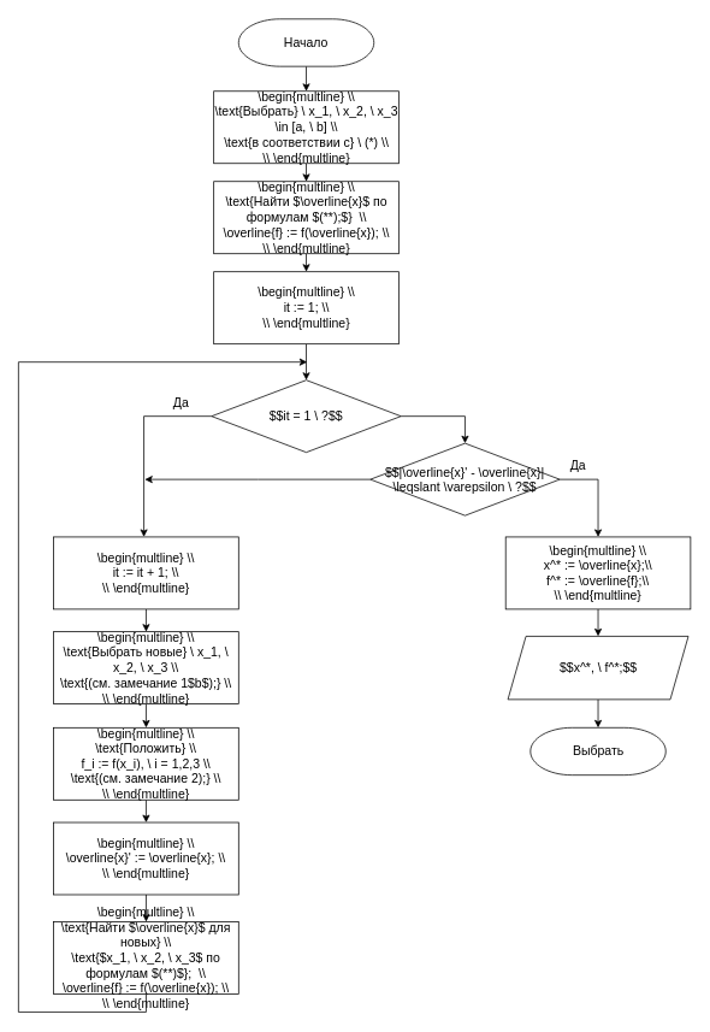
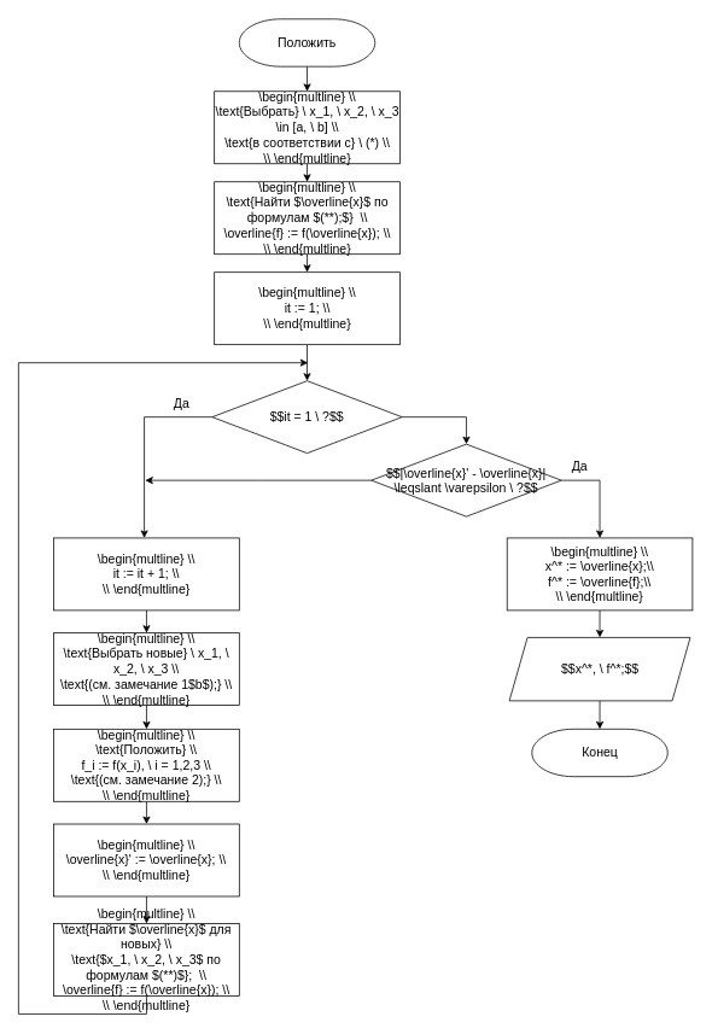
  <mxCell id="0" />
  <mxCell id="1" parent="0" />
  <mxCell id="2" style="edgeStyle=orthogonalEdgeStyle;rounded=0;html=1;entryX=0.5;entryY=0;entryDx=0;entryDy=0;fontSize=14;endArrow=classic;endFill=1;" parent="1" source="3" target="11" edge="1"><mxGeometry relative="1" as="geometry"><mxPoint x="339" y="100" as="targetPoint" /></mxGeometry></mxCell>
- <mxCell id="3" value="&lt;font style=&quot;font-size: 14px;&quot;&gt;Начало&lt;/font&gt;" style="strokeWidth=1;html=1;shape=mxgraph.flowchart.terminator;whiteSpace=wrap;strokeColor=default;gradientColor=none;" parent="1" vertex="1"><mxGeometry x="264" y="20" width="150" height="52.5" as="geometry" /></mxCell>
- <mxCell id="4" value="&lt;font style=&quot;font-size: 14px;&quot;&gt;Выбрать&lt;/font&gt;" style="strokeWidth=1;html=1;shape=mxgraph.flowchart.terminator;whiteSpace=wrap;strokeColor=default;gradientColor=none;" parent="1" vertex="1"><mxGeometry x="587.5" y="805" width="150" height="52.5" as="geometry" /></mxCell>
+ <mxCell id="3" value="&lt;font style=&quot;font-size: 14px;&quot;&gt;Положить&lt;/font&gt;" style="strokeWidth=1;html=1;shape=mxgraph.flowchart.terminator;whiteSpace=wrap;strokeColor=default;gradientColor=none;" parent="1" vertex="1"><mxGeometry x="264" y="20" width="150" height="52.5" as="geometry" /></mxCell>
+ <mxCell id="4" value="&lt;font style=&quot;font-size: 14px;&quot;&gt;Конец&lt;/font&gt;" style="strokeWidth=1;html=1;shape=mxgraph.flowchart.terminator;whiteSpace=wrap;strokeColor=default;gradientColor=none;" parent="1" vertex="1"><mxGeometry x="587.5" y="805" width="150" height="52.5" as="geometry" /></mxCell>
  <mxCell id="5" style="edgeStyle=orthogonalEdgeStyle;rounded=0;html=1;exitX=0.5;exitY=1;exitDx=0;exitDy=0;endArrow=classic;endFill=1;" parent="1" source="6" target="4" edge="1"><mxGeometry relative="1" as="geometry" /></mxCell>
  <mxCell id="6" value="&lt;font style=&quot;font-size: 14px;&quot;&gt;$$x^*, \ f^*;$$&lt;/font&gt;" style="shape=parallelogram;perimeter=parallelogramPerimeter;whiteSpace=wrap;html=1;fixedSize=1;" parent="1" vertex="1"><mxGeometry x="562.5" y="703.75" width="200" height="70" as="geometry" /></mxCell>
  <mxCell id="7" style="edgeStyle=none;html=1;exitX=0.5;exitY=1;exitDx=0;exitDy=0;entryX=0.5;entryY=0;entryDx=0;entryDy=0;" parent="1" source="8" target="6" edge="1"><mxGeometry relative="1" as="geometry" /></mxCell>
  <mxCell id="8" value="&lt;font style=&quot;font-size: 14px;&quot;&gt;\begin{multline} \\&lt;br&gt;x^* := \overline{x};\\&lt;br&gt;f^* := \overline{f};\\&lt;br&gt;\\ \end{multline}&lt;/font&gt;" style="rounded=0;whiteSpace=wrap;html=1;strokeColor=default;strokeWidth=1;fontSize=12;gradientColor=none;" parent="1" vertex="1"><mxGeometry x="560" y="593.75" width="205" height="80" as="geometry" /></mxCell>
  <mxCell id="9" value="&lt;font style=&quot;font-size: 14px;&quot;&gt;Да&lt;/font&gt;" style="text;html=1;align=center;verticalAlign=middle;resizable=0;points=[];autosize=1;strokeColor=none;fillColor=none;" parent="1" vertex="1"><mxGeometry x="180" y="430" width="40" height="30" as="geometry" /></mxCell>
  <mxCell id="10" style="edgeStyle=none;html=1;exitX=0.5;exitY=1;exitDx=0;exitDy=0;entryX=0.5;entryY=0;entryDx=0;entryDy=0;" edge="1" parent="1" source="11" target="13"><mxGeometry relative="1" as="geometry" /></mxCell>
  <mxCell id="11" value="&lt;font style=&quot;font-size: 14px;&quot;&gt;\begin{multline} \\&lt;br&gt;\text{Выбрать} \ x_1, \ x_2, \ x_3 \in [a, \ b] \\&lt;br&gt;\text{в соответствии с} \ (*) \\&lt;br&gt;\\ \end{multline}&lt;/font&gt;" style="rounded=0;whiteSpace=wrap;html=1;strokeColor=default;strokeWidth=1;fontSize=12;gradientColor=none;" vertex="1" parent="1"><mxGeometry x="236.5" y="100" width="205" height="80" as="geometry" /></mxCell>
  <mxCell id="12" style="edgeStyle=none;html=1;exitX=0.5;exitY=1;exitDx=0;exitDy=0;" edge="1" parent="1" source="13" target="15"><mxGeometry relative="1" as="geometry" /></mxCell>
  <mxCell id="13" value="&lt;font style=&quot;font-size: 14px;&quot;&gt;\begin{multline} \\&lt;br&gt;\text{Найти $\overline{x}$ по формулам $(**);$}&amp;nbsp; \\&lt;br&gt;\overline{f} := f(\overline{x}); \\&lt;br&gt;\\ \end{multline}&lt;/font&gt;" style="rounded=0;whiteSpace=wrap;html=1;strokeColor=default;strokeWidth=1;fontSize=12;gradientColor=none;" vertex="1" parent="1"><mxGeometry x="236.5" y="200" width="205" height="80" as="geometry" /></mxCell>
  <mxCell id="14" style="edgeStyle=none;html=1;exitX=0.5;exitY=1;exitDx=0;exitDy=0;entryX=0.5;entryY=0;entryDx=0;entryDy=0;" edge="1" parent="1" source="15" target="18"><mxGeometry relative="1" as="geometry" /></mxCell>
  <mxCell id="15" value="&lt;font style=&quot;font-size: 14px;&quot;&gt;\begin{multline} \\&lt;br&gt;it := 1; \\&lt;br&gt;\\ \end{multline}&lt;/font&gt;" style="rounded=0;whiteSpace=wrap;html=1;strokeColor=default;strokeWidth=1;fontSize=12;gradientColor=none;" vertex="1" parent="1"><mxGeometry x="236.5" y="300" width="205" height="80" as="geometry" /></mxCell>
  <mxCell id="16" style="edgeStyle=orthogonalEdgeStyle;html=1;exitX=1;exitY=0.5;exitDx=0;exitDy=0;entryX=0.5;entryY=0;entryDx=0;entryDy=0;rounded=0;" edge="1" parent="1" source="18" target="21"><mxGeometry relative="1" as="geometry"><mxPoint x="424" y="450" as="sourcePoint" /><Array as="points"><mxPoint x="515" y="460" /></Array></mxGeometry></mxCell>
  <mxCell id="17" style="edgeStyle=orthogonalEdgeStyle;rounded=0;html=1;exitX=0;exitY=0.5;exitDx=0;exitDy=0;" edge="1" parent="1" source="18" target="23"><mxGeometry relative="1" as="geometry"><mxPoint x="253" y="450" as="sourcePoint" /><Array as="points"><mxPoint x="159" y="460" /></Array></mxGeometry></mxCell>
  <mxCell id="18" value="&lt;font style=&quot;font-size: 14px;&quot;&gt;$$it = 1 \ ?$$&lt;/font&gt;" style="rhombus;whiteSpace=wrap;html=1;" vertex="1" parent="1"><mxGeometry x="234" y="420" width="210" height="80" as="geometry" /></mxCell>
  <mxCell id="19" style="edgeStyle=orthogonalEdgeStyle;rounded=0;html=1;exitX=0;exitY=0.5;exitDx=0;exitDy=0;" edge="1" parent="1" source="21"><mxGeometry relative="1" as="geometry"><mxPoint x="160" y="530" as="targetPoint" /></mxGeometry></mxCell>
  <mxCell id="20" style="edgeStyle=orthogonalEdgeStyle;rounded=0;html=1;exitX=1;exitY=0.5;exitDx=0;exitDy=0;entryX=0.5;entryY=0;entryDx=0;entryDy=0;" edge="1" parent="1" source="21" target="8"><mxGeometry relative="1" as="geometry" /></mxCell>
  <mxCell id="21" value="&lt;font style=&quot;font-size: 14px;&quot;&gt;$$|\overline{x}' - \overline{x}| \leqslant \varepsilon&amp;nbsp;\ ?$$&lt;/font&gt;" style="rhombus;whiteSpace=wrap;html=1;" vertex="1" parent="1"><mxGeometry x="410" y="490" width="210" height="80" as="geometry" /></mxCell>
  <mxCell id="22" style="edgeStyle=orthogonalEdgeStyle;rounded=0;html=1;exitX=0.5;exitY=1;exitDx=0;exitDy=0;entryX=0.5;entryY=0;entryDx=0;entryDy=0;" edge="1" parent="1" source="23" target="26"><mxGeometry relative="1" as="geometry" /></mxCell>
  <mxCell id="23" value="&lt;font style=&quot;font-size: 14px;&quot;&gt;\begin{multline} \\&lt;br&gt;it := it + 1; \\&lt;br&gt;\\ \end{multline}&lt;/font&gt;" style="rounded=0;whiteSpace=wrap;html=1;strokeColor=default;strokeWidth=1;fontSize=12;gradientColor=none;" vertex="1" parent="1"><mxGeometry x="59" y="593.75" width="205" height="80" as="geometry" /></mxCell>
  <mxCell id="24" value="&lt;font style=&quot;font-size: 14px;&quot;&gt;Да&lt;/font&gt;" style="text;html=1;align=center;verticalAlign=middle;resizable=0;points=[];autosize=1;strokeColor=none;fillColor=none;" vertex="1" parent="1"><mxGeometry x="620" y="500" width="40" height="30" as="geometry" /></mxCell>
  <mxCell id="25" style="edgeStyle=orthogonalEdgeStyle;rounded=0;html=1;exitX=0.5;exitY=1;exitDx=0;exitDy=0;entryX=0.5;entryY=0;entryDx=0;entryDy=0;" edge="1" parent="1" source="26" target="28"><mxGeometry relative="1" as="geometry" /></mxCell>
  <mxCell id="26" value="&lt;font style=&quot;font-size: 14px;&quot;&gt;\begin{multline} \\&lt;br&gt;\text{Выбрать новые} \ x_1, \ x_2, \ x_3 \\&lt;br&gt;\text{(см. замечание 1$b$);} \\&lt;br&gt;\\ \end{multline}&lt;/font&gt;" style="rounded=0;whiteSpace=wrap;html=1;strokeColor=default;strokeWidth=1;fontSize=12;gradientColor=none;" vertex="1" parent="1"><mxGeometry x="59" y="698.75" width="205" height="80" as="geometry" /></mxCell>
  <mxCell id="27" style="edgeStyle=orthogonalEdgeStyle;rounded=0;html=1;exitX=0.5;exitY=1;exitDx=0;exitDy=0;entryX=0.5;entryY=0;entryDx=0;entryDy=0;" edge="1" parent="1" source="28" target="30"><mxGeometry relative="1" as="geometry" /></mxCell>
  <mxCell id="28" value="&lt;font style=&quot;font-size: 14px;&quot;&gt;\begin{multline} \\&lt;br&gt;\text{Положить} \\ &lt;br&gt;f_i := f(x_i), \ i = 1,2,3 \\&lt;br&gt;\text{(см. замечание 2);} \\&lt;br&gt;\\ \end{multline}&lt;/font&gt;" style="rounded=0;whiteSpace=wrap;html=1;strokeColor=default;strokeWidth=1;fontSize=12;gradientColor=none;" vertex="1" parent="1"><mxGeometry x="59" y="805" width="205" height="80" as="geometry" /></mxCell>
  <mxCell id="29" style="edgeStyle=orthogonalEdgeStyle;rounded=0;html=1;exitX=0.5;exitY=1;exitDx=0;exitDy=0;entryX=0.5;entryY=0;entryDx=0;entryDy=0;" edge="1" parent="1" source="30" target="32"><mxGeometry relative="1" as="geometry" /></mxCell>
  <mxCell id="30" value="&lt;font style=&quot;font-size: 14px;&quot;&gt;\begin{multline} \\&lt;br&gt;\overline{x}' := \overline{x}; \\&lt;br&gt;\\ \end{multline}&lt;/font&gt;" style="rounded=0;whiteSpace=wrap;html=1;strokeColor=default;strokeWidth=1;fontSize=12;gradientColor=none;" vertex="1" parent="1"><mxGeometry x="59" y="910" width="205" height="80" as="geometry" /></mxCell>
  <mxCell id="31" style="edgeStyle=orthogonalEdgeStyle;rounded=0;html=1;exitX=0.5;exitY=1;exitDx=0;exitDy=0;" edge="1" parent="1" source="32"><mxGeometry relative="1" as="geometry"><mxPoint x="340" y="400" as="targetPoint" /><Array as="points"><mxPoint x="162" y="1120" /><mxPoint x="20" y="1120" /><mxPoint x="20" y="400" /></Array></mxGeometry></mxCell>
  <mxCell id="32" value="&lt;font style=&quot;font-size: 14px;&quot;&gt;\begin{multline} \\&lt;br&gt;\text{Найти $\overline{x}$ для новых} \\&lt;br&gt;\text{$x_1, \ x_2, \ x_3$&amp;nbsp;по формулам $(**)$};&amp;nbsp; \\&lt;br&gt;\overline{f} := f(\overline{x}); \\&lt;br&gt;\\ \end{multline}&lt;/font&gt;" style="rounded=0;whiteSpace=wrap;html=1;strokeColor=default;strokeWidth=1;fontSize=12;gradientColor=none;" vertex="1" parent="1"><mxGeometry x="59" y="1020" width="205" height="80" as="geometry" /></mxCell>
